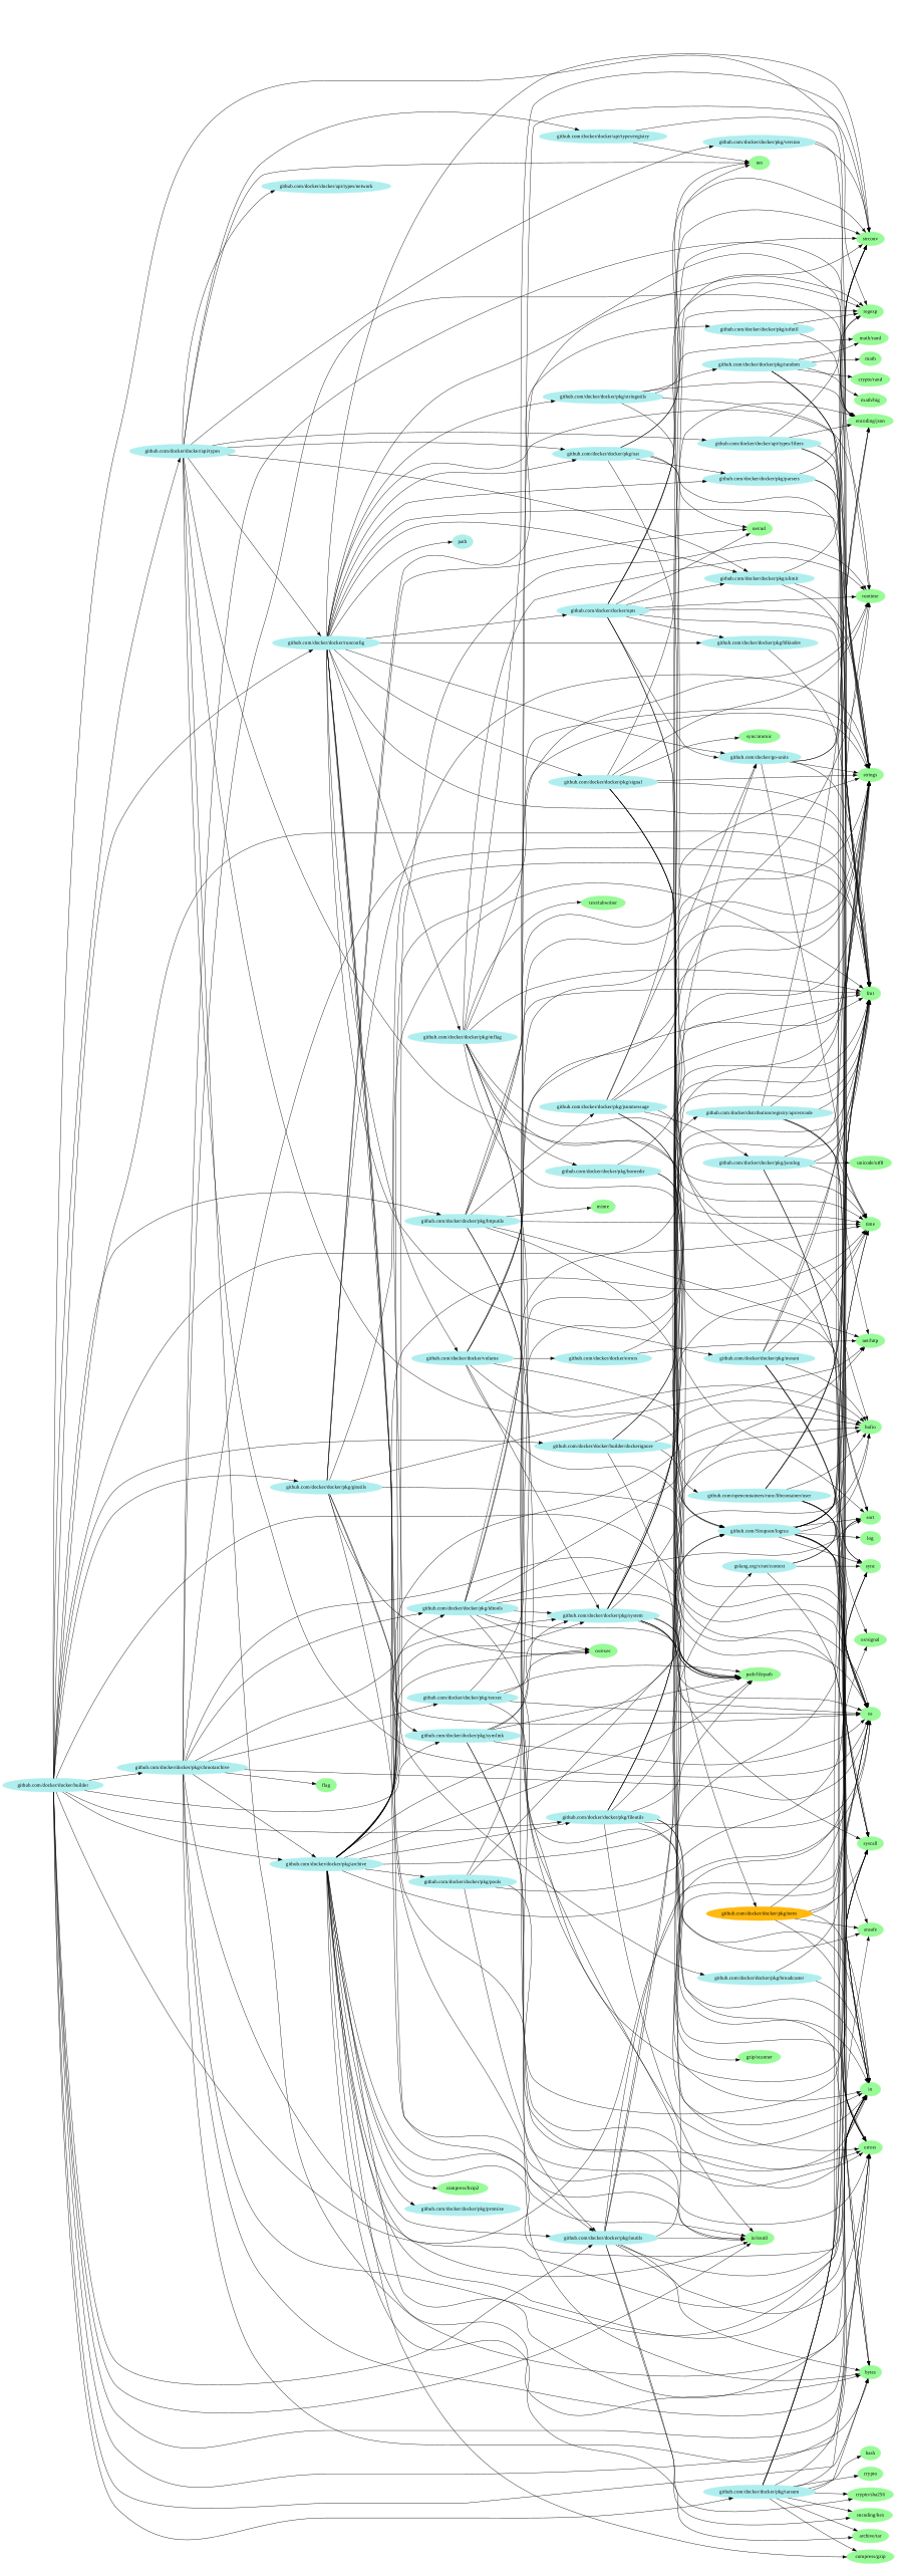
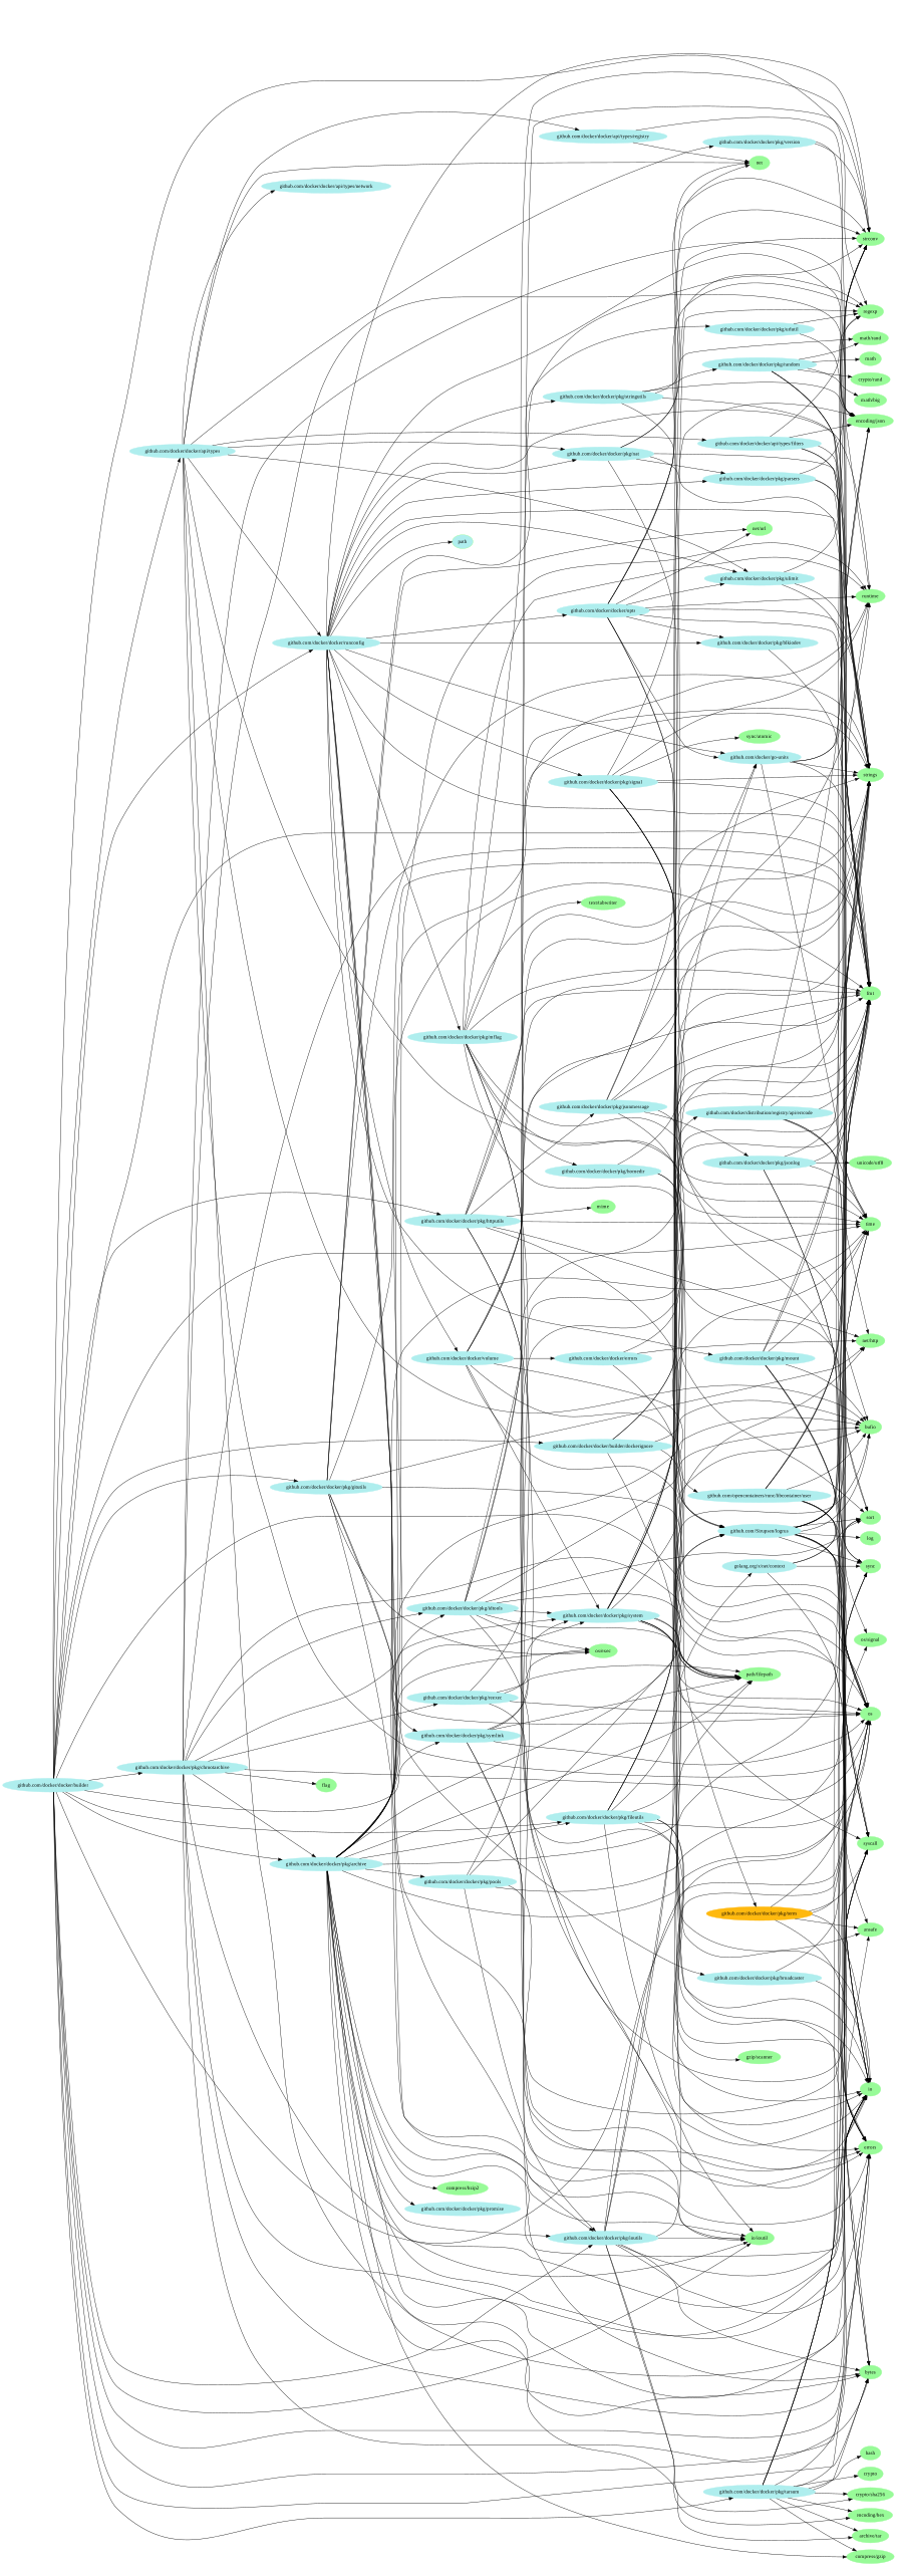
  digraph {
    fontname="Liberation Serif"
    rankdir=LR
    node [color=paleturquoise fontname="Liberation Serif" style=filled]
    edge [fontname="Liberation Serif"]
    n1 [label="github.com/docker/docker/pkg/jsonmessage"]
    n2 [color=palegreen label="encoding/json"]
    n3 [color=palegreen label=fmt]
    n4 [label="github.com/docker/docker/pkg/jsonlog"]
    n5 [color=darkgoldenrod1 label="github.com/docker/docker/pkg/term"]
    n6 [label="github.com/docker/go-units"]
    n7 [color=palegreen label=io]
    n8 [color=palegreen label=strings]
    n9 [color=palegreen label=time]
    n10 [color=palegreen label=bytes]
    n11 [color=palegreen label=errors]
    n12 [color=palegreen label="unicode/utf8"]
    n13 [color=palegreen label=os]
    n14 [color=palegreen label=syscall]
    n15 [color=palegreen label="os/signal"]
    n16 [color=palegreen label=unsafe]
    n17 [color=palegreen label=regexp]
    n18 [color=palegreen label=strconv]
    n19 [color=palegreen label=hash]
    n20 [color=palegreen label=bufio]
    n21 [label="github.com/docker/docker/pkg/broadcaster"]
    n22 [color=palegreen label=sync]
    n23 [color=palegreen label="path/filepath"]
    n24 [label="github.com/docker/docker/pkg/reexec"]
    n25 [color=palegreen label="os/exec"]
    n26 [label="github.com/docker/docker/api/types"]
    n27 [label="github.com/docker/docker/api/types/filters"]
    n28 [label="github.com/docker/docker/api/types/network"]
    n29 [label="github.com/docker/docker/api/types/registry"]
    n30 [label="github.com/docker/docker/pkg/nat"]
    n31 [label="github.com/docker/docker/pkg/ulimit"]
    n32 [label="github.com/docker/docker/pkg/version"]
    n33 [label="github.com/docker/docker/runconfig"]
    n34 [color=palegreen label=net]
    n35 [color=palegreen label=sort]
    n36 [label="github.com/docker/docker/pkg/parsers"]
    n37 [label="github.com/docker/docker/pkg/mount"]
    n38 [label="github.com/docker/docker/pkg/blkiodev"]
    n39 [color=palegreen label=runtime]
    n40 [label="github.com/docker/docker/pkg/ioutils"]
    n41 [color=palegreen label="io/ioutil"]
    n42 [label="github.com/docker/docker/opts"]
    n43 [label="github.com/docker/docker/pkg/mflag"]
    n44 [label="github.com/docker/docker/pkg/signal"]
    n45 [label="github.com/docker/docker/pkg/stringutils"]
    n46 [label="github.com/docker/docker/volume"]
    n47 [color=palegreen fillcolor=paleturquoise label=path]
    n48 [color=palegreen label="net/http"]
    n49 [color=palegreen label="encoding/hex"]
    n50 [color=palegreen label="crypto/sha256"]
    n51 [label="golang.org/x/net/context"]
    n52 [color=palegreen label="net/url"]
    n53 [color=palegreen label="text/tabwriter"]
    n54 [label="github.com/docker/docker/pkg/homedir"]
    n55 [label="github.com/Sirupsen/logrus"]
    n56 [color=palegreen label="sync/atomic"]
    n57 [color=palegreen label="math/rand"]
    n58 [label="github.com/docker/docker/pkg/random"]
    n59 [label="github.com/docker/docker/pkg/system"]
    n60 [label="github.com/docker/docker/errors"]
    n61 [color=palegreen label=math]
    n62 [label="github.com/docker/docker/pkg/urlutil"]
    n63 [color=palegreen label=log]
    n64 [label="github.com/docker/docker/pkg/idtools"]
    n65 [label="github.com/docker/docker/pkg/symlink"]
    n66 [label="github.com/docker/docker/builder"]
    n67 [label="github.com/docker/docker/builder/dockerignore"]
    n68 [label="github.com/docker/docker/pkg/archive"]
    n69 [label="github.com/docker/docker/pkg/chrootarchive"]
    n70 [label="github.com/docker/docker/pkg/fileutils"]
    n71 [label="github.com/docker/docker/pkg/gitutils"]
    n72 [label="github.com/docker/docker/pkg/httputils"]
    n73 [label="github.com/docker/docker/pkg/tarsum"]
    n74 [color=palegreen label="compress/bzip2"]
    n75 [color=palegreen label="compress/gzip"]
    n76 [color=palegreen label="archive/tar"]
    n77 [label="github.com/docker/docker/pkg/pools"]
    n78 [label="github.com/docker/docker/pkg/promise"]
    n79 [color=palegreen label=flag]
    n80 [color=palegreen label="gzip/scanner"]
    n81 [color=palegreen label=mime]
    n82 [color=palegreen label=crypto]
    n83 [label="github.com/opencontainers/runc/libcontainer/user"]
    n84 [color=palegreen label="crypto/rand"]
    n85 [color=palegreen label="math/big"]
    n86 [label="github.com/docker/distribution/registry/api/errcode"]
    n1 -> n2
    n1 -> n3
    n1 -> n4
    n1 -> n5
    n1 -> n6
-   n1 -> n7
+   n60 -> n7
    n1 -> n8
    n1 -> n9
    n4 -> n2
    n4 -> n3
    n4 -> n9
    n4 -> n10
    n4 -> n11
    n4 -> n12
    n5 -> n7
    n5 -> n11
    n5 -> n13
    n5 -> n14
    n5 -> n15
    n5 -> n16
    n6 -> n3
    n6 -> n8
    n6 -> n9
    n6 -> n17
    n6 -> n18
    n21 -> n7
    n21 -> n22
    n24 -> n3
    n24 -> n13
    n24 -> n14
    n24 -> n23
    n24 -> n25
    n26 -> n7
    n26 -> n9
    n26 -> n13
    n26 -> n20
    n26 -> n27
    n26 -> n28
    n26 -> n29
    n26 -> n30
    n26 -> n31
    n26 -> n32
    n26 -> n33
    n26 -> n34
    n27 -> n2
    n27 -> n3
    n27 -> n8
    n27 -> n11
    n27 -> n17
    n29 -> n2
    n29 -> n34
    n30 -> n3
-   n30 -> n52
+   n30 -> n8
    n30 -> n18
    n30 -> n34
    n30 -> n35
    n30 -> n36
    n31 -> n3
    n31 -> n8
    n31 -> n18
    n32 -> n8
    n32 -> n18
    n33 -> n2
    n33 -> n3
    n33 -> n6
    n33 -> n7
    n33 -> n8
    n33 -> n18
    n33 -> n21
    n33 -> n30
    n33 -> n31
    n33 -> n36
    n33 -> n37
    n33 -> n38
    n33 -> n39
    n33 -> n40
    n33 -> n41
    n33 -> n42
    n33 -> n43
    n33 -> n44
    n33 -> n45
    n33 -> n46
    n33 -> n47
    n36 -> n3
    n36 -> n8
    n36 -> n18
    n37 -> n3
    n37 -> n7
    n37 -> n8
    n37 -> n9
    n37 -> n13
    n37 -> n14
    n37 -> n20
    n38 -> n3
    n40 -> n7
    n40 -> n10
    n40 -> n11
    n40 -> n13
    n40 -> n22
    n40 -> n41
    n40 -> n48
    n40 -> n49
    n40 -> n50
    n40 -> n51
    n42 -> n3
    n42 -> n6
    n42 -> n8
    n42 -> n13
    n42 -> n17
    n42 -> n18
    n42 -> n20
    n42 -> n31
    n42 -> n34
    n42 -> n38
    n42 -> n39
    n42 -> n52
    n43 -> n3
    n43 -> n7
    n43 -> n8
    n43 -> n9
    n43 -> n11
    n43 -> n13
    n43 -> n18
    n43 -> n35
    n43 -> n39
    n43 -> n53
    n43 -> n54
    n44 -> n3
    n44 -> n8
    n44 -> n13
    n44 -> n14
    n44 -> n15
    n44 -> n18
    n44 -> n39
    n44 -> n55
    n44 -> n56
    n45 -> n2
    n45 -> n8
    n45 -> n10
    n45 -> n57
    n45 -> n58
    n46 -> n3
    n46 -> n8
    n46 -> n13
    n46 -> n23
    n46 -> n39
    n46 -> n55
    n46 -> n59
    n46 -> n60
    n51 -> n3
    n51 -> n9
    n51 -> n11
    n51 -> n22
    n54 -> n13
    n54 -> n39
    n54 -> n83
    n55 -> n2
    n55 -> n3
    n55 -> n7
    n55 -> n8
    n55 -> n9
    n55 -> n10
    n55 -> n13
    n55 -> n14
    n55 -> n16
    n55 -> n20
    n55 -> n22
    n55 -> n35
    n55 -> n39
    n55 -> n63
    n58 -> n7
    n58 -> n9
    n58 -> n22
    n58 -> n57
    n58 -> n61
    n58 -> n84
    n58 -> n85
    n59 -> n6
    n59 -> n7
    n59 -> n8
    n59 -> n9
    n59 -> n11
    n59 -> n13
    n59 -> n14
    n59 -> n16
    n59 -> n18
    n59 -> n20
    n59 -> n23
    n60 -> n48
    n60 -> n86
    n62 -> n8
    n62 -> n17
    n64 -> n3
    n64 -> n8
    n64 -> n13
    n64 -> n14
    n64 -> n18
    n64 -> n20
    n64 -> n23
    n64 -> n25
    n64 -> n35
    n64 -> n59
    n65 -> n8
    n65 -> n10
    n65 -> n11
    n65 -> n13
    n65 -> n23
    n65 -> n59
    n66 -> n3
    n66 -> n7
    n66 -> n9
    n66 -> n10
    n66 -> n11
    n66 -> n13
    n66 -> n17
    n66 -> n23
    n66 -> n26
    n66 -> n33
    n66 -> n40
    n66 -> n41
    n66 -> n65
    n66 -> n67
    n66 -> n68
    n66 -> n69
    n66 -> n70
    n66 -> n71
    n66 -> n72
    n66 -> n73
    n67 -> n3
    n67 -> n7
    n67 -> n8
    n67 -> n20
    n67 -> n23
    n68 -> n3
    n68 -> n7
    n68 -> n8
    n68 -> n9
    n68 -> n10
    n68 -> n11
    n68 -> n13
    n68 -> n14
    n68 -> n16
    n68 -> n20
    n68 -> n23
    n68 -> n25
    n68 -> n35
    n68 -> n39
    n68 -> n40
    n68 -> n41
    n68 -> n55
    n68 -> n59
    n68 -> n64
    n68 -> n70
    n68 -> n74
    n68 -> n75
    n68 -> n76
    n68 -> n77
    n68 -> n78
    n69 -> n2
    n69 -> n3
    n69 -> n7
    n69 -> n10
    n69 -> n13
    n69 -> n14
    n69 -> n23
    n69 -> n24
    n69 -> n39
    n69 -> n41
    n69 -> n59
    n69 -> n64
    n69 -> n68
    n69 -> n79
    n70 -> n3
    n70 -> n7
    n70 -> n8
    n70 -> n11
    n70 -> n13
    n70 -> n17
    n70 -> n23
    n70 -> n41
    n70 -> n55
    n70 -> n80
    n71 -> n3
    n71 -> n8
    n71 -> n13
    n71 -> n23
    n71 -> n25
    n71 -> n41
    n71 -> n48
    n71 -> n52
    n71 -> n62
    n71 -> n65
    n72 -> n1
    n72 -> n3
    n72 -> n7
    n72 -> n8
    n72 -> n9
    n72 -> n11
    n72 -> n17
    n72 -> n48
    n72 -> n55
    n72 -> n81
    n73 -> n3
    n73 -> n7
    n73 -> n8
    n73 -> n10
    n73 -> n11
    n73 -> n18
    n73 -> n19
    n73 -> n35
    n73 -> n49
    n73 -> n50
    n73 -> n75
    n73 -> n76
    n73 -> n82
    n77 -> n3
    n77 -> n7
    n77 -> n20
    n77 -> n22
    n77 -> n40
    n83 -> n3
    n83 -> n7
    n83 -> n8
    n83 -> n11
    n83 -> n13
    n83 -> n14
    n83 -> n18
    n83 -> n20
    n86 -> n2
    n86 -> n3
    n86 -> n8
    n86 -> n22
    n86 -> n35
    n86 -> n48
  }
